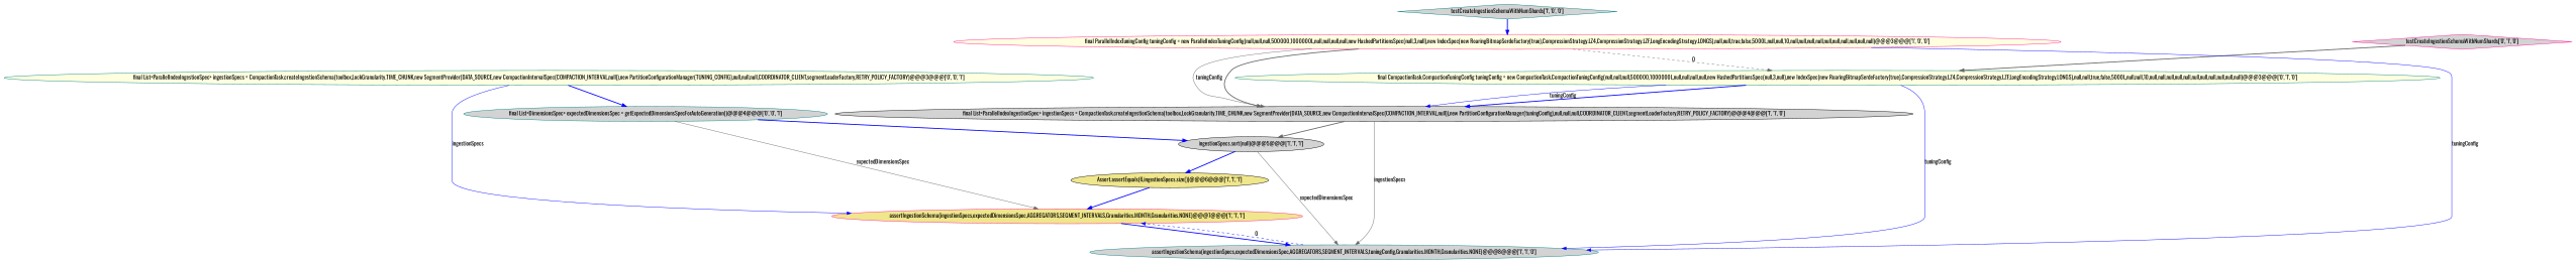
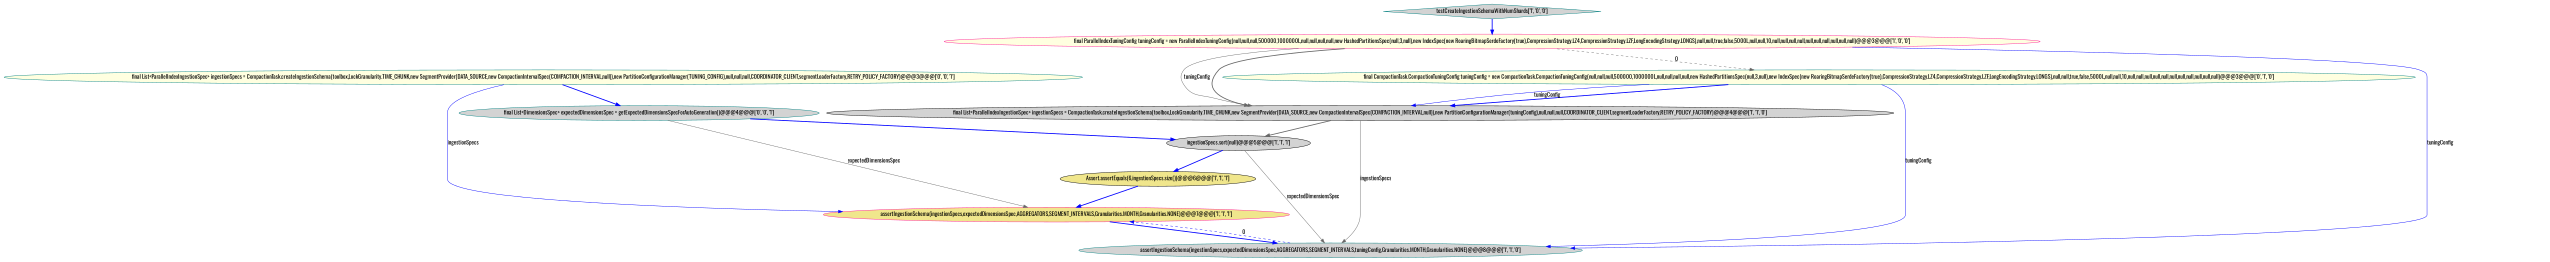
  digraph {
    fontname=Oswald
    node [color=teal fillcolor=lightgrey fontname=Oswald shape=ellipse style=filled]
    edge [color=blue fontname=Oswald style=bold]
    n1 [label="final List<DimensionsSpec> expectedDimensionsSpec = getExpectedDimensionsSpecForAutoGeneration()@@@4@@@['0', '0', '1']"]
    n2 [color=deeppink fillcolor=khaki label="assertIngestionSchema(ingestionSpecs,expectedDimensionsSpec,AGGREGATORS,SEGMENT_INTERVALS,Granularities.MONTH,Granularities.NONE)@@@7@@@['1', '1', '1']"]
    n3 [color=black label="ingestionSpecs.sort(null)@@@5@@@['1', '1', '1']"]
    n4 [label="assertIngestionSchema(ingestionSpecs,expectedDimensionsSpec,AGGREGATORS,SEGMENT_INTERVALS,tuningConfig,Granularities.MONTH,Granularities.NONE)@@@8@@@['1', '1', '0']"]
    n5 [color=black fillcolor=khaki label="Assert.assertEquals(6,ingestionSpecs.size())@@@6@@@['1', '1', '1']"]
    n6 [fillcolor=lightyellow label="final List<ParallelIndexIngestionSpec> ingestionSpecs = CompactionTask.createIngestionSchema(toolbox,LockGranularity.TIME_CHUNK,new SegmentProvider(DATA_SOURCE,new CompactionIntervalSpec(COMPACTION_INTERVAL,null)),new PartitionConfigurationManager(TUNING_CONFIG),null,null,null,COORDINATOR_CLIENT,segmentLoaderFactory,RETRY_POLICY_FACTORY)@@@3@@@['0', '0', '1']"]
    n7 [color=black label="final List<ParallelIndexIngestionSpec> ingestionSpecs = CompactionTask.createIngestionSchema(toolbox,LockGranularity.TIME_CHUNK,new SegmentProvider(DATA_SOURCE,new CompactionIntervalSpec(COMPACTION_INTERVAL,null)),new PartitionConfigurationManager(tuningConfig),null,null,null,COORDINATOR_CLIENT,segmentLoaderFactory,RETRY_POLICY_FACTORY)@@@4@@@['1', '1', '0']"]
    n8 [fillcolor=lightyellow label="final CompactionTask.CompactionTuningConfig tuningConfig = new CompactionTask.CompactionTuningConfig(null,null,null,500000,1000000L,null,null,null,null,new HashedPartitionsSpec(null,3,null),new IndexSpec(new RoaringBitmapSerdeFactory(true),CompressionStrategy.LZ4,CompressionStrategy.LZF,LongEncodingStrategy.LONGS),null,null,true,false,5000L,null,null,10,null,null,null,null,null,null,null,null,null,null,null)@@@3@@@['0', '1', '0']"]
-   n9 [color=deeppink label="testCreateIngestionSchemaWithNumShards['0', '1', '0']" shape=diamond]
    n10 [color=deeppink fillcolor=lightyellow label="final ParallelIndexTuningConfig tuningConfig = new ParallelIndexTuningConfig(null,null,null,500000,1000000L,null,null,null,null,new HashedPartitionsSpec(null,3,null),new IndexSpec(new RoaringBitmapSerdeFactory(true),CompressionStrategy.LZ4,CompressionStrategy.LZF,LongEncodingStrategy.LONGS),null,null,true,false,5000L,null,null,10,null,null,null,null,null,null,null,null,null,null)@@@3@@@['1', '0', '0']"]
    n11 [label="testCreateIngestionSchemaWithNumShards['1', '0', '0']" shape=diamond]
    n1 -> n2 [color=gray40 label=expectedDimensionsSpec style=solid]
    n1 -> n3
    n2 -> n4
    n3 -> n4 [color=gray40 label=expectedDimensionsSpec style=solid]
    n3 -> n5
    n4 -> n2 [label=0 style=dashed]
    n5 -> n2
    n6 -> n1
    n6 -> n2 [label=ingestionSpecs style=solid]
    n7 -> n3 [color=gray40]
    n7 -> n4 [color=gray40 label=ingestionSpecs style=solid]
    n8 -> n4 [label=tuningConfig style=solid]
    n8 -> n7
    n8 -> n7 [label=tuningConfig style=solid]
-   n9 -> n8 [color=gray40]
    n10 -> n4 [label=tuningConfig style=solid]
    n10 -> n7 [color=gray40]
    n10 -> n7 [color=gray40 label=tuningConfig style=solid]
    n10 -> n8 [color=gray40 label=0 style=dashed]
    n11 -> n10
  }
